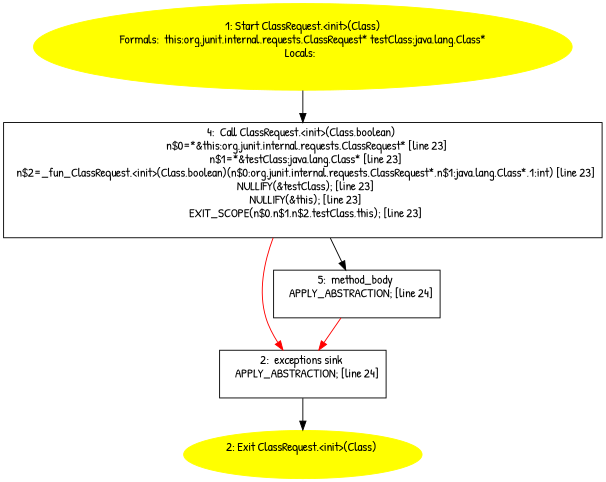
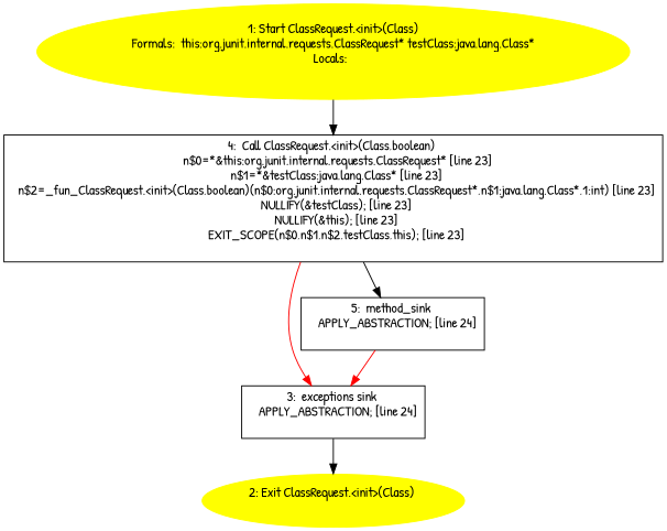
  digraph {
    fontname="Patrick Hand"
    node [fontname="Patrick Hand" shape=box]
    edge [fontname="Patrick Hand"]
    n1 [color=yellow label="1: Start ClassRequest.<init>(Class)\nFormals:  this:org.junit.internal.requests.ClassRequest* testClass:java.lang.Class*\nLocals:  \n  " style=filled shape=""]
    n2 [label="4:  Call ClassRequest.<init>(Class,boolean) \n   n$0=*&this:org.junit.internal.requests.ClassRequest* [line 23]\n  n$1=*&testClass:java.lang.Class* [line 23]\n  n$2=_fun_ClassRequest.<init>(Class,boolean)(n$0:org.junit.internal.requests.ClassRequest*,n$1:java.lang.Class*,1:int) [line 23]\n  NULLIFY(&testClass); [line 23]\n  NULLIFY(&this); [line 23]\n  EXIT_SCOPE(n$0,n$1,n$2,testClass,this); [line 23]\n "]
-   n3 [label="2:  exceptions sink \n   APPLY_ABSTRACTION; [line 24]\n "]
-   n4 [label="5:  method_body \n   APPLY_ABSTRACTION; [line 24]\n "]
+   n3 [label="3:  exceptions sink \n   APPLY_ABSTRACTION; [line 24]\n "]
+   n4 [label="5:  method_sink \n   APPLY_ABSTRACTION; [line 24]\n "]
    n5 [color=yellow label="2: Exit ClassRequest.<init>(Class) \n  " style=filled shape=""]
    n1 -> n2
    n2 -> n3 [color=red]
    n2 -> n4
    n3 -> n5
    n4 -> n3 [color=red]
  }
